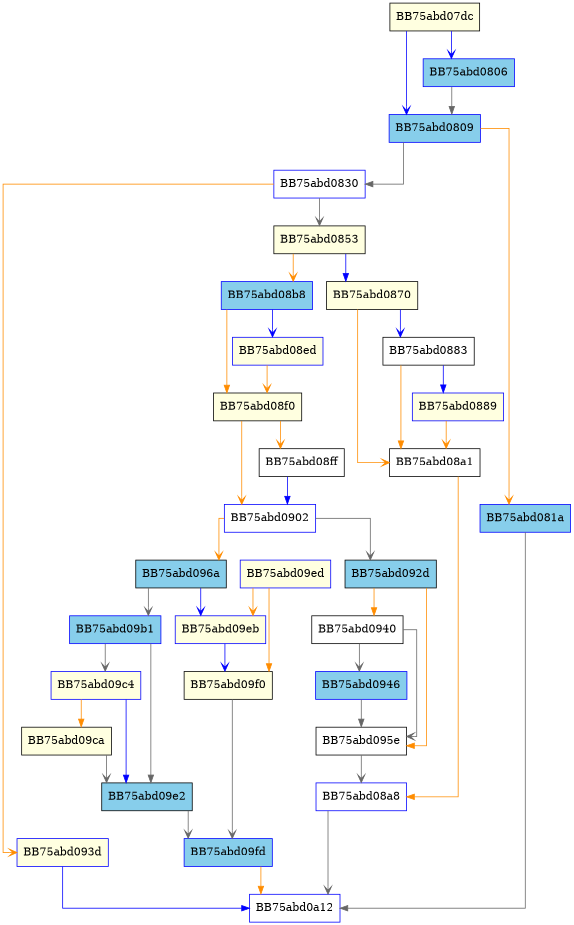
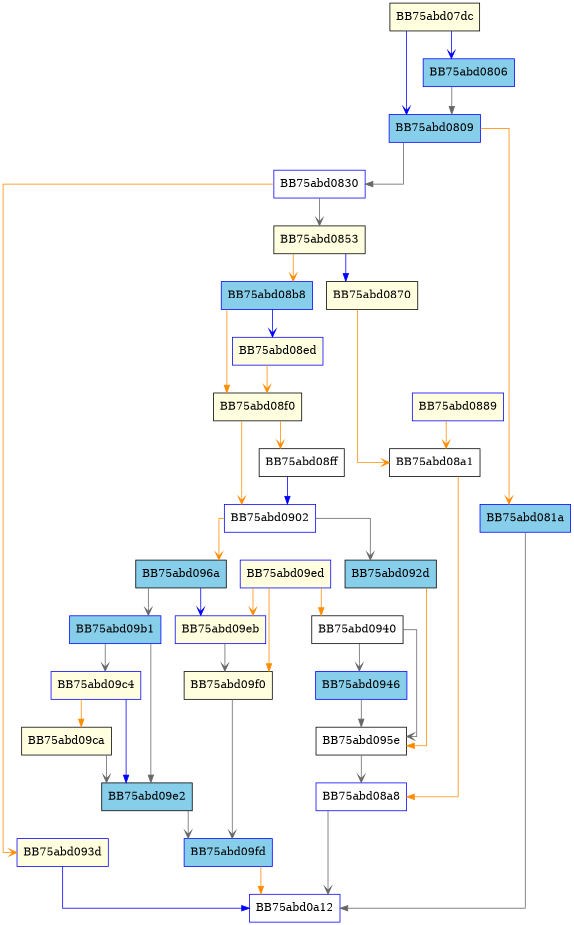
  digraph {
    splines=ortho
    node [color=blue fillcolor=lightyellow shape=box style=filled]
    edge [arrowhead=vee color=darkorange]
    BB75abd07dc [color=black]
    BB75abd0809 [fillcolor=skyblue]
    BB75abd0806 [fillcolor=skyblue]
    BB75abd0830 [fillcolor=white]
    BB75abd081a [fillcolor=skyblue]
    BB75abd0853 [color=black]
    n7 [label=BB75abd093d]
    BB75abd0a12 [fillcolor=white]
    BB75abd08b8 [fillcolor=skyblue]
    BB75abd0870 [color=black]
    BB75abd08f0 [color=black]
    BB75abd08ed
    BB75abd08a1 [color=black fillcolor=white]
-   BB75abd0883 [color=black fillcolor=white]
    BB75abd0902 [fillcolor=white]
    BB75abd08ff [color=black fillcolor=white]
    BB75abd08a8 [fillcolor=white]
    BB75abd0889
    BB75abd096a [color=black fillcolor=skyblue]
    BB75abd092d [color=black fillcolor=skyblue]
    BB75abd09eb
    BB75abd09b1 [fillcolor=skyblue]
    BB75abd095e [color=black fillcolor=white]
    BB75abd0940 [color=black fillcolor=white]
    BB75abd09f0 [color=black]
    BB75abd09e2 [color=black fillcolor=skyblue]
    BB75abd09c4
    BB75abd0946 [fillcolor=skyblue]
    BB75abd09fd [fillcolor=skyblue]
    BB75abd09ed
    BB75abd09ca [color=black]
    BB75abd07dc -> BB75abd0809 [color=blue]
    BB75abd07dc -> BB75abd0806 [color=blue]
    BB75abd0809 -> BB75abd0830 [arrowhead=normal color=gray40]
    BB75abd0809 -> BB75abd081a
    BB75abd0806 -> BB75abd0809 [arrowhead=normal color=gray40]
    BB75abd0830 -> BB75abd0853 [color=gray40]
    BB75abd0830 -> n7
    BB75abd081a -> BB75abd0a12 [arrowhead=normal color=gray40]
    BB75abd0853 -> BB75abd08b8
    BB75abd0853 -> BB75abd0870 [arrowhead=normal color=blue]
    n7 -> BB75abd0a12 [arrowhead=normal color=blue]
    BB75abd08b8 -> BB75abd08f0 [arrowhead=normal]
    BB75abd08b8 -> BB75abd08ed [color=blue]
    BB75abd0870 -> BB75abd08a1
-   BB75abd0870 -> BB75abd0883 [color=blue]
    BB75abd08f0 -> BB75abd0902
    BB75abd08f0 -> BB75abd08ff
    BB75abd08ed -> BB75abd08f0
    BB75abd08a1 -> BB75abd08a8 [arrowhead=normal]
-   BB75abd0883 -> BB75abd08a1 [arrowhead=normal]
-   BB75abd0883 -> BB75abd0889 [arrowhead=normal color=blue]
    BB75abd0902 -> BB75abd096a
    BB75abd0902 -> BB75abd092d [color=gray40]
    BB75abd08ff -> BB75abd0902 [arrowhead=normal color=blue]
    BB75abd08a8 -> BB75abd0a12 [color=gray40]
    BB75abd0889 -> BB75abd08a1
    BB75abd096a -> BB75abd09eb [color=blue]
    BB75abd096a -> BB75abd09b1 [color=gray40]
    BB75abd092d -> BB75abd095e [arrowhead=normal]
-   BB75abd092d -> BB75abd0940 [arrowhead=normal]
-   BB75abd09eb -> BB75abd09f0 [color=blue]
+   BB75abd09ed -> BB75abd0940 [arrowhead=normal]
+   BB75abd09eb -> BB75abd09f0 [color=gray40]
    BB75abd09b1 -> BB75abd09e2 [arrowhead=normal color=gray40]
    BB75abd09b1 -> BB75abd09c4 [color=gray40]
    BB75abd095e -> BB75abd08a8 [color=gray40]
    BB75abd0940 -> BB75abd095e [color=gray40]
    BB75abd0940 -> BB75abd0946 [color=gray40]
    BB75abd09f0 -> BB75abd09fd [color=gray40]
    BB75abd09e2 -> BB75abd09fd [color=gray40]
    BB75abd09c4 -> BB75abd09e2 [arrowhead=normal color=blue]
    BB75abd09c4 -> BB75abd09ca [arrowhead=normal]
    BB75abd0946 -> BB75abd095e [arrowhead=normal color=gray40]
    BB75abd09fd -> BB75abd0a12 [arrowhead=normal]
    BB75abd09ed -> BB75abd09eb
    BB75abd09ed -> BB75abd09f0 [arrowhead=normal]
    BB75abd09ca -> BB75abd09e2 [color=gray40]
  }
